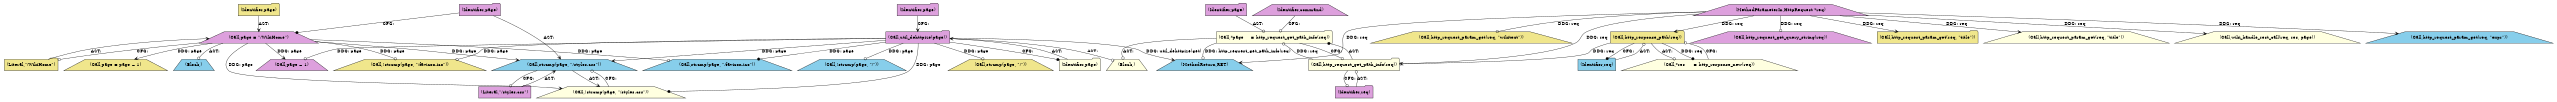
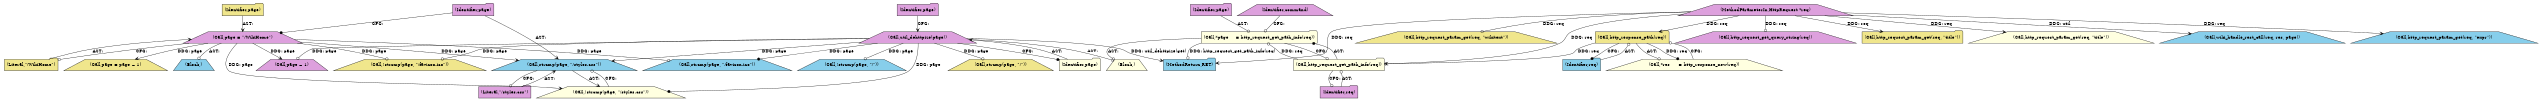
  digraph {
    node [fillcolor=plum shape=trapezium style=filled]
    edge [arrowhead=odot]
    n1 [fillcolor=skyblue label="(Call,strcmp(page, \"/styles.css\"))"]
    n2 [label="(Literal,\"/styles.css\")" shape=folder]
    n3 [fillcolor=lightyellow label="(Call,!strcmp(page, \"/styles.css\"))"]
    n4 [label="(Call,page = \"/WikiHome\")"]
    n5 [label="(Call,page + 1)"]
    n6 [fillcolor=khaki label="(Call,!strcmp(page, \"/favicon.ico\"))"]
    n7 [fillcolor=khaki label="(Literal,\"/WikiHome\")" shape=folder]
    n8 [fillcolor=khaki label="(Call,page = page + 1)"]
    n9 [fillcolor=skyblue label="(Call,strcmp(page, \"/favicon.ico\"))"]
    n10 [fillcolor=skyblue label="(Block,)"]
-   n11 [label="(Call,util_dehttpize(page))" shape=folder]
+   n11 [label="(Call,util_dehttpize(page))"]
    n12 [fillcolor=lightyellow label="(Block,)"]
    n13 [fillcolor=khaki label="(Call,strcmp(page, \"/\"))"]
    n14 [fillcolor=lightyellow label="(Identifier,page)" shape=folder]
-   n15 [fillcolor=skyblue label="(MethodReturn,RET)"]
+   n15 [fillcolor=skyblue label="(MethodReturn,RET)" shape=folder]
    n16 [fillcolor=skyblue label="(Call,!strcmp(page, \"/\"))"]
    n17 [fillcolor=lightyellow label="(Call,*page     = http_request_get_path_info(req))" shape=folder]
    n18 [fillcolor=lightyellow label="(Call,http_request_get_path_info(req))" shape=folder]
    n19 [label="(Identifier,req)" shape=folder]
    n20 [label="(Call,http_request_get_query_string(req))"]
    n21 [fillcolor=khaki label="(Call,http_response_path(req))" shape=folder]
    n22 [fillcolor=lightyellow label="(Call,*res      = http_response_new(req))"]
    n23 [fillcolor=skyblue label="(Identifier,req)" shape=folder]
    n24 [label="(MethodParameterIn,HttpRequest *req)"]
    n25 [fillcolor=khaki label="(Call,http_request_param_get(req, \"title\"))" shape=folder]
    n26 [fillcolor=lightyellow label="(Call,http_request_param_get(req, \"title\"))"]
-   n27 [fillcolor=lightyellow label="(Call,wiki_handle_rest_call(req, res, page))"]
+   n27 [fillcolor=skyblue label="(Call,wiki_handle_rest_call(req, res, page))"]
    n28 [fillcolor=skyblue label="(Call,http_request_param_get(req, \"expr\"))"]
    n29 [fillcolor=khaki label="(Call,http_request_param_get(req, \"wikitext\"))"]
    n30 [label="(Identifier,page)" shape=folder]
    n31 [label="(Identifier,command)"]
    n32 [label="(Identifier,page)" shape=folder]
    n33 [label="(Identifier,page)" shape=folder]
    n34 [fillcolor=khaki label="(Identifier,page)" shape=folder]
    n1 -> n2 [label="CFG: "]
    n1 -> n3 [arrowhead=vee label="AST: "]
    n2 -> n1 [arrowhead=vee label="AST: "]
    n3 -> n1 [label="CFG: "]
    n4 -> n1 [arrowhead=vee label="DDG: page"]
    n4 -> n3 [arrowhead=vee label="DDG: page"]
    n4 -> n5 [arrowhead=vee label="DDG: page"]
    n4 -> n6 [label="DDG: page"]
    n4 -> n7 [label="CFG: "]
    n4 -> n8 [arrowhead=vee label="DDG: page"]
    n4 -> n9 [label="DDG: page"]
    n4 -> n10 [label="AST: "]
    n7 -> n4 [arrowhead=vee label="AST: "]
    n11 -> n1 [arrowhead=vee label="DDG: page"]
    n11 -> n3 [arrowhead=dot label="DDG: page"]
    n11 -> n5 [label="DDG: page"]
    n11 -> n6 [label="DDG: page"]
    n11 -> n9 [arrowhead=dot label="DDG: page"]
    n11 -> n12 [label="AST: "]
    n11 -> n13 [label="DDG: page"]
    n11 -> n14 [arrowhead=dot label="CFG: "]
    n11 -> n15 [arrowhead=vee label="DDG: util_dehttpize(get)"]
    n11 -> n16 [label="DDG: page"]
    n14 -> n11 [arrowhead=vee label="AST: "]
    n17 -> n12 [label="AST: "]
    n17 -> n15 [label="DDG: http_request_get_path_info(req)"]
    n17 -> n18 [label="CFG: "]
    n18 -> n17 [arrowhead=dot label="AST: "]
    n18 -> n17 [label="DDG: req"]
    n18 -> n19 [label="CFG: "]
    n19 -> n18 [label="AST: "]
    n21 -> n18 [label="DDG: req"]
    n21 -> n22 [label="AST: "]
    n21 -> n22 [arrowhead=dot label="DDG: req"]
    n21 -> n23 [arrowhead=dot label="CFG: "]
    n22 -> n21 [label="CFG: "]
    n23 -> n21 [label="AST: "]
    n24 -> n15 [arrowhead=vee label="DDG: req"]
    n24 -> n18 [arrowhead=vee label="DDG: req"]
    n24 -> n20 [label="DDG: req"]
    n24 -> n21 [arrowhead=vee label="DDG: req"]
    n24 -> n25 [arrowhead=vee label="DDG: req"]
    n24 -> n26 [arrowhead=vee label="DDG: req"]
-   n24 -> n27 [arrowhead=vee label="DDG: req"]
+   n24 -> n27 [arrowhead=vee label="DDG: util"]
    n24 -> n28 [arrowhead=vee label="DDG: req"]
    n24 -> n29 [label="DDG: req"]
    n30 -> n1 [arrowhead=vee label="AST: "]
    n30 -> n4 [arrowhead=dot label="CFG: "]
    n31 -> n17 [label="CFG: "]
    n32 -> n11 [arrowhead=vee label="CFG: "]
    n33 -> n17 [label="AST: "]
    n34 -> n4 [arrowhead=vee label="AST: "]
  }
